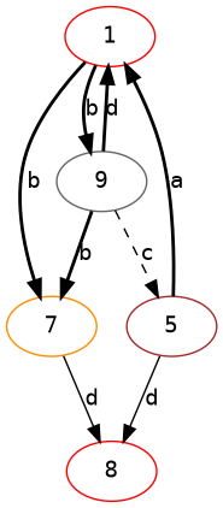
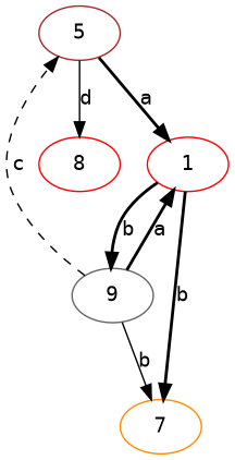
  strict digraph {
    fontname="DejaVu Sans Mono"
    node [color=red fontname="DejaVu Sans Mono"]
    edge [fontname="DejaVu Sans Mono" style=bold]
    8
    1
    n3 [color=gray40 label=9]
    n4 [color=darkorange label=7]
    5 [color=brown]
    1 -> n3 [label=b]
    1 -> n4 [label=b]
-   n3 -> 1 [label=d]
-   n3 -> n4 [label=b]
+   n3 -> 1 [label=a]
+   n3 -> n4 [label=b style=solid]
    n3 -> 5 [label=c style=dashed]
-   n4 -> 8 [label=d style=solid]
    5 -> 8 [label=d style=solid]
    5 -> 1 [label=a]
  }
